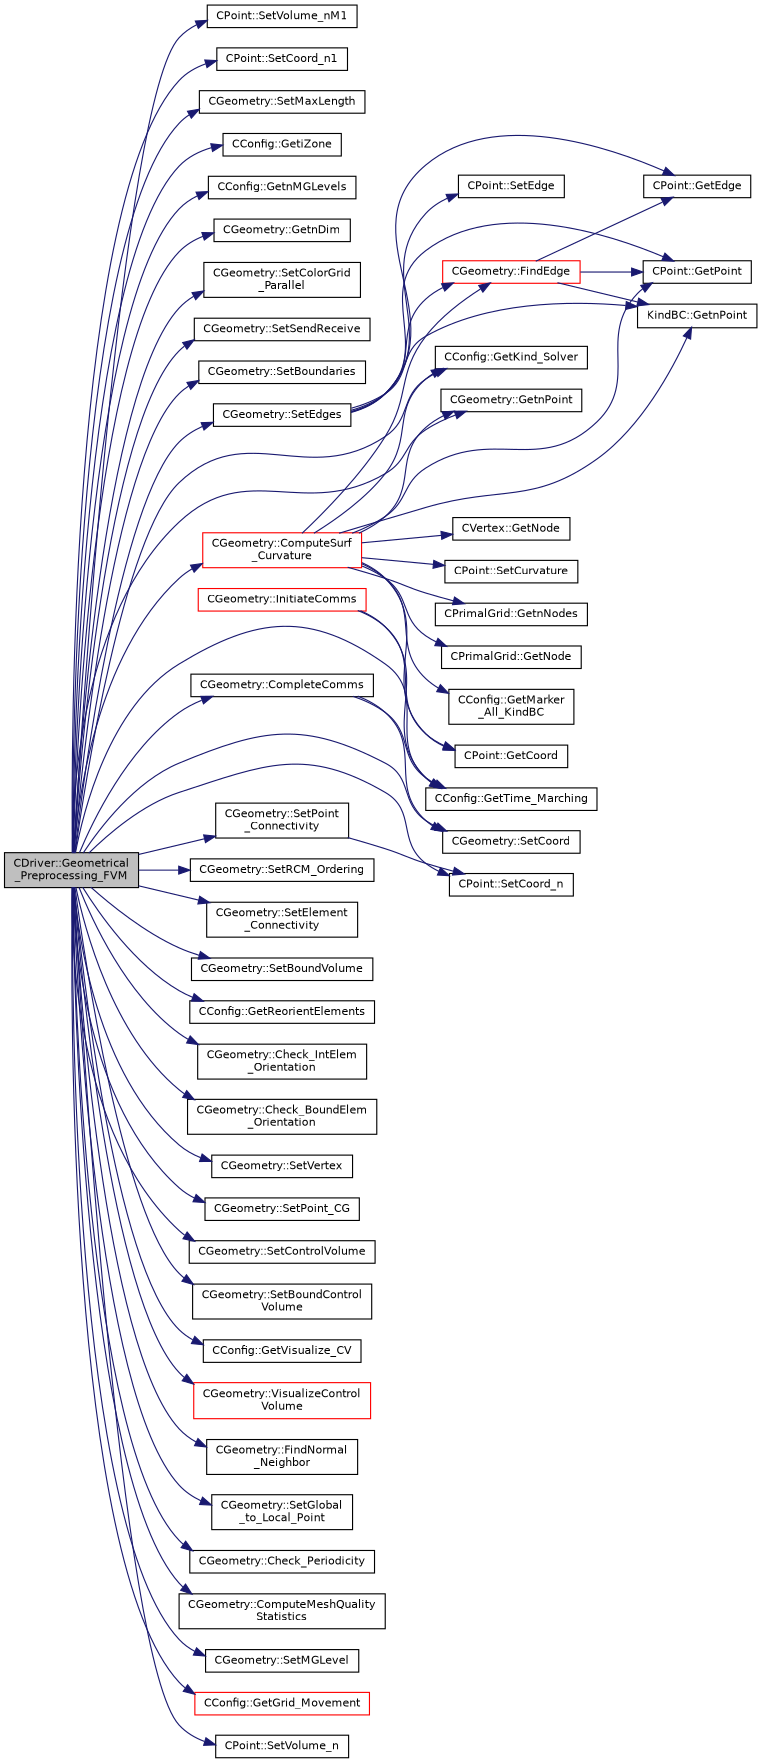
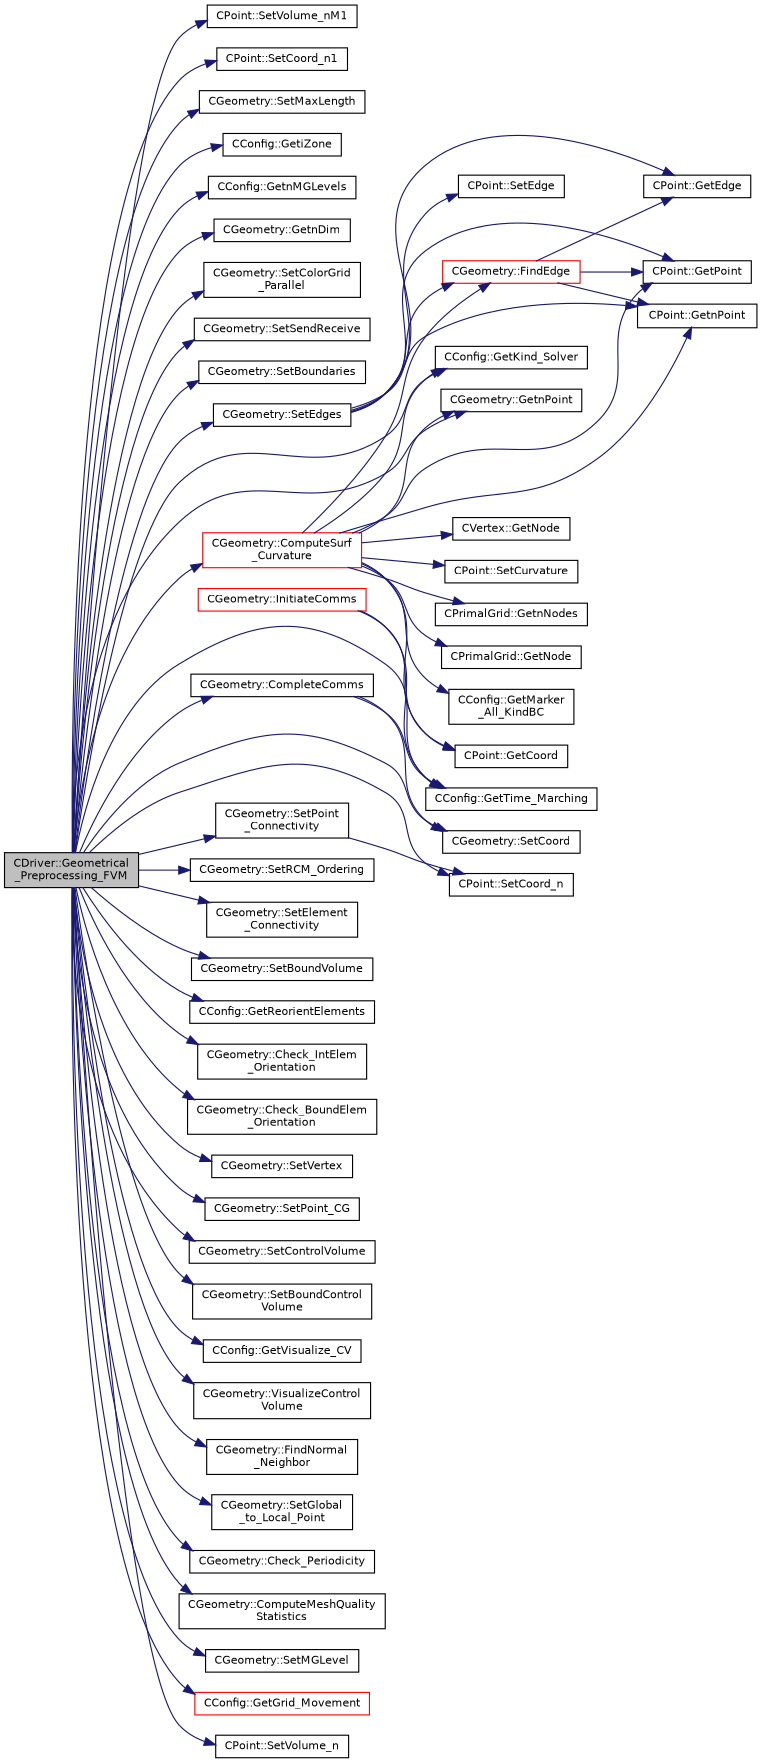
  digraph {
    rankdir=LR
    node [color=black fillcolor=white fontname=Helvetica fontsize=10 shape=record style=filled]
    edge [color=midnightblue fontname=Helvetica fontsize=10 labelfontname=Helvetica labelfontsize=10 style=solid]
    n1 [fillcolor=grey75 fontcolor=black height=0.2 label="CDriver::Geometrical\l_Preprocessing_FVM" width=0.4]
    n2 [height=0.2 label="CConfig::GetiZone" width=0.4]
    n3 [height=0.2 label="CConfig::GetnMGLevels" width=0.4]
    n4 [height=0.2 label="CGeometry::GetnDim" width=0.4]
    n5 [height=0.2 label="CGeometry::SetColorGrid\l_Parallel" width=0.4]
    n6 [height=0.2 label="CGeometry::SetSendReceive" width=0.4]
    n7 [height=0.2 label="CGeometry::SetBoundaries" width=0.4]
    n8 [height=0.2 label="CConfig::GetKind_Solver" width=0.4]
    n9 [height=0.2 label="CGeometry::SetPoint\l_Connectivity" width=0.4]
    n10 [height=0.2 label="CGeometry::SetRCM_Ordering" width=0.4]
    n11 [height=0.2 label="CGeometry::SetElement\l_Connectivity" width=0.4]
    n12 [height=0.2 label="CGeometry::SetBoundVolume" width=0.4]
    n13 [height=0.2 label="CConfig::GetReorientElements" width=0.4]
    n14 [height=0.2 label="CGeometry::Check_IntElem\l_Orientation" width=0.4]
    n15 [height=0.2 label="CGeometry::Check_BoundElem\l_Orientation" width=0.4]
    n16 [height=0.2 label="CGeometry::SetEdges" width=0.4]
    n17 [height=0.2 label="CGeometry::SetVertex" width=0.4]
    n18 [height=0.2 label="CGeometry::SetPoint_CG" width=0.4]
    n19 [height=0.2 label="CGeometry::SetControlVolume" width=0.4]
    n20 [height=0.2 label="CGeometry::SetBoundControl\lVolume" width=0.4]
    n21 [height=0.2 label="CConfig::GetVisualize_CV" width=0.4]
-   n22 [color=red height=0.2 label="CGeometry::VisualizeControl\lVolume" width=0.4]
+   n22 [height=0.2 label="CGeometry::VisualizeControl\lVolume" width=0.4]
    n23 [height=0.2 label="CGeometry::FindNormal\l_Neighbor" width=0.4]
    n24 [height=0.2 label="CGeometry::SetGlobal\l_to_Local_Point" width=0.4]
    n25 [color=red height=0.2 label="CGeometry::ComputeSurf\l_Curvature" width=0.4]
    n26 [height=0.2 label="CGeometry::GetnPoint" width=0.4]
    n27 [height=0.2 label="CGeometry::Check_Periodicity" width=0.4]
    n28 [height=0.2 label="CGeometry::ComputeMeshQuality\lStatistics" width=0.4]
    n29 [height=0.2 label="CGeometry::SetMGLevel" width=0.4]
    n30 [height=0.2 label="CGeometry::SetCoord" width=0.4]
    n31 [height=0.2 label="CConfig::GetTime_Marching" width=0.4]
    n32 [color=red height=0.2 label="CConfig::GetGrid_Movement" width=0.4]
    n33 [height=0.2 label="CPoint::SetVolume_n" width=0.4]
    n34 [height=0.2 label="CPoint::SetVolume_nM1" width=0.4]
    n35 [height=0.2 label="CPoint::SetCoord_n" width=0.4]
    n36 [height=0.2 label="CPoint::SetCoord_n1" width=0.4]
    n37 [height=0.2 label="CGeometry::SetMaxLength" width=0.4]
    n38 [height=0.2 label="CGeometry::CompleteComms" width=0.4]
-   n39 [height=0.2 label="KindBC::GetnPoint" width=0.4]
+   n39 [height=0.2 label="CPoint::GetnPoint" width=0.4]
    n40 [height=0.2 label="CPoint::GetPoint" width=0.4]
    n41 [height=0.2 label="CPoint::GetEdge" width=0.4]
    n42 [height=0.2 label="CPoint::SetEdge" width=0.4]
    n43 [color=red height=0.2 label="CGeometry::FindEdge" width=0.4]
    n44 [height=0.2 label="CConfig::GetMarker\l_All_KindBC" width=0.4]
    n45 [height=0.2 label="CVertex::GetNode" width=0.4]
    n46 [height=0.2 label="CPoint::GetCoord" width=0.4]
    n47 [height=0.2 label="CPoint::SetCurvature" width=0.4]
    n48 [height=0.2 label="CPrimalGrid::GetnNodes" width=0.4]
    n49 [height=0.2 label="CPrimalGrid::GetNode" width=0.4]
    n50 [color=red height=0.2 label="CGeometry::InitiateComms" width=0.4]
    n1 -> n2
    n1 -> n3
    n1 -> n4
    n1 -> n5
    n1 -> n6
    n1 -> n7
    n1 -> n8
    n1 -> n9
    n1 -> n10
    n1 -> n11
    n1 -> n12
    n1 -> n13
    n1 -> n14
    n1 -> n15
    n1 -> n16
    n1 -> n17
    n1 -> n18
    n1 -> n19
    n1 -> n20
    n1 -> n21
    n1 -> n22
    n1 -> n23
    n1 -> n24
    n1 -> n25
    n1 -> n26
    n1 -> n27
    n1 -> n28
    n1 -> n29
    n1 -> n30
    n1 -> n31
    n1 -> n32
    n1 -> n33
    n1 -> n34
    n1 -> n35
    n1 -> n36
    n1 -> n37
    n1 -> n38
    n9 -> n35
    n16 -> n39
    n16 -> n40
    n16 -> n41
    n16 -> n42
    n16 -> n43
    n25 -> n8
    n25 -> n26
    n25 -> n39
    n25 -> n40
    n25 -> n43
    n25 -> n44
    n25 -> n45
    n25 -> n46
    n25 -> n47
    n25 -> n48
    n25 -> n49
    n38 -> n30
    n38 -> n31
    n43 -> n39
    n43 -> n40
    n43 -> n41
    n50 -> n31
    n50 -> n46
  }
